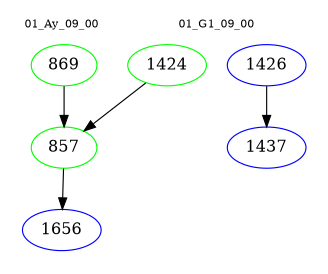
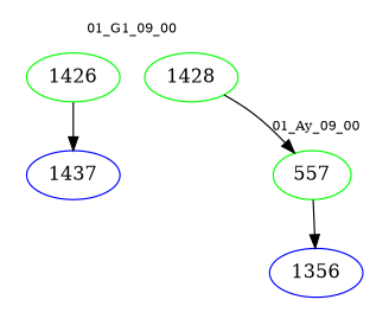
  digraph {
    node [color=green]
    edge [color=black]
-   n1 [label=869]
-   n2 [label=857]
-   n3 [color=blue label=1656]
-   n4 [label=1424]
-   n5 [color=blue label=1426]
+   n2 [label=557]
+   n3 [color=blue label=1356]
+   n4 [label=1428]
+   n5 [label=1426]
    n6 [color=blue label=1437]
    subgraph cluster_1 {
      color=white
      fontsize=10
      label="01_Ay_09_00"
-     n1
      n2
      n3
    }
    subgraph cluster_2 {
      color=white
      fontsize=10
      label="01_G1_09_00"
      n4
      n5
      n6
    }
-   n1 -> n2
    n2 -> n3
    n4 -> n2
    n5 -> n6
  }
